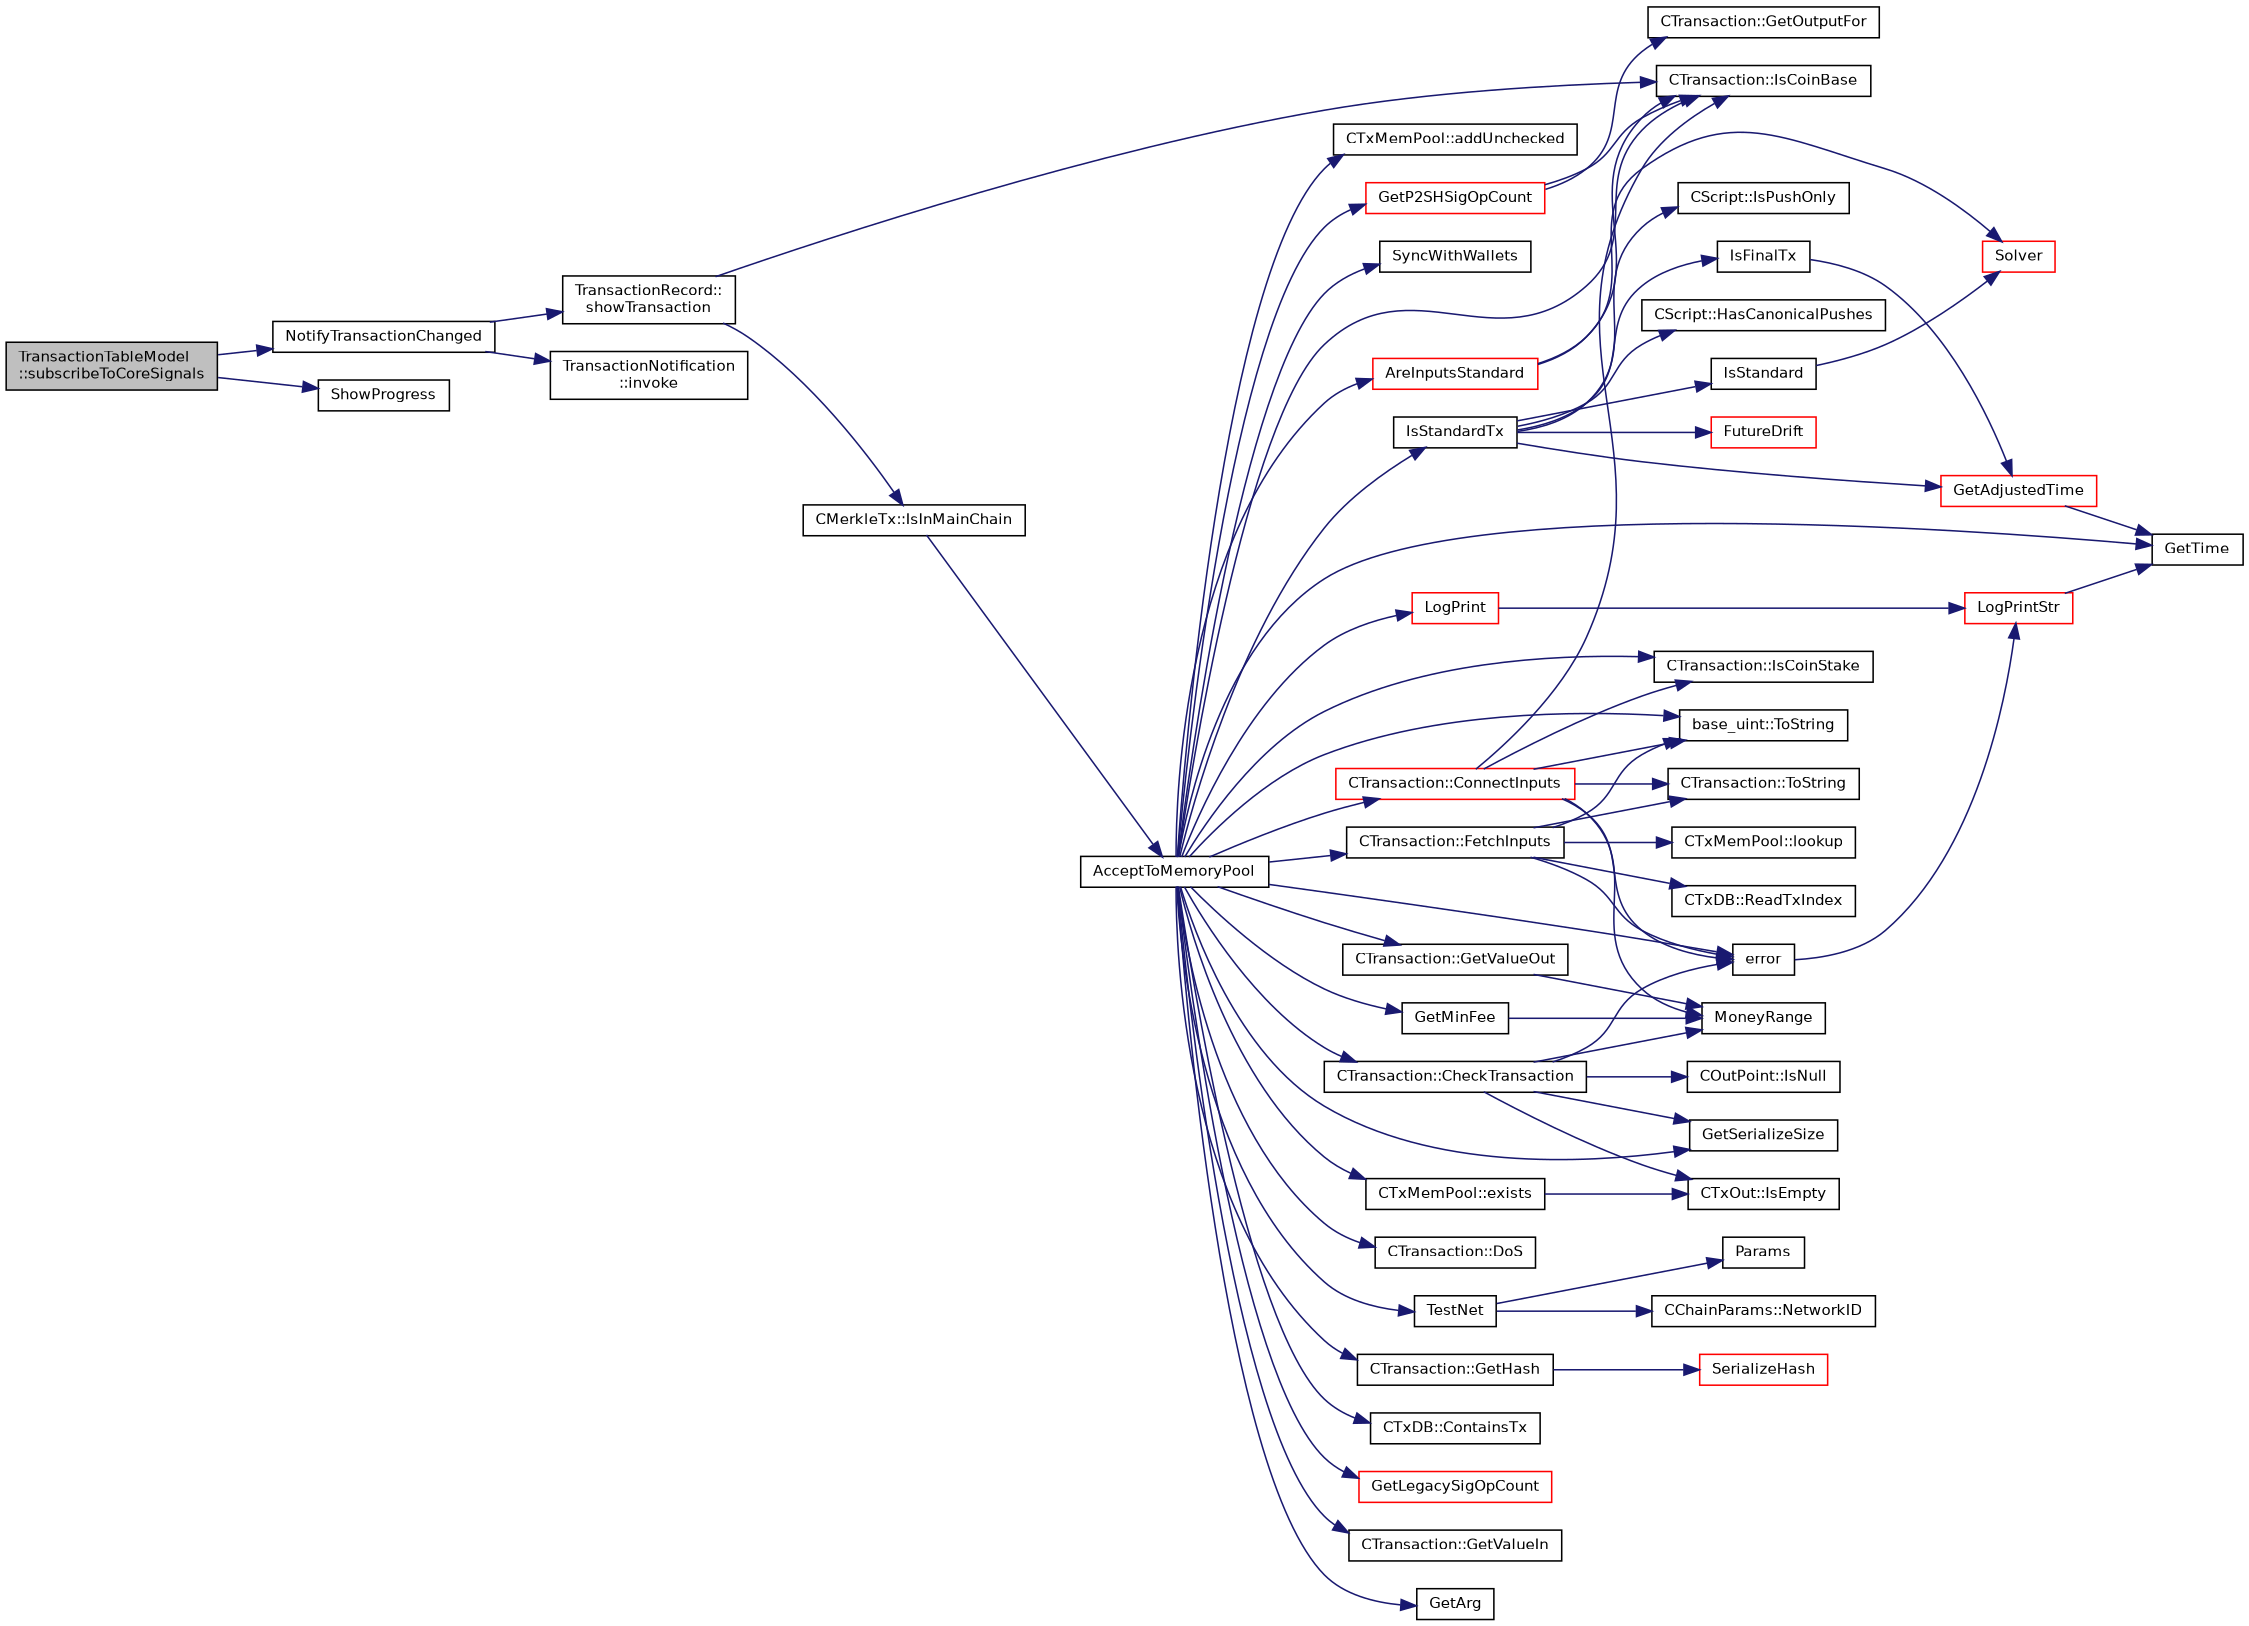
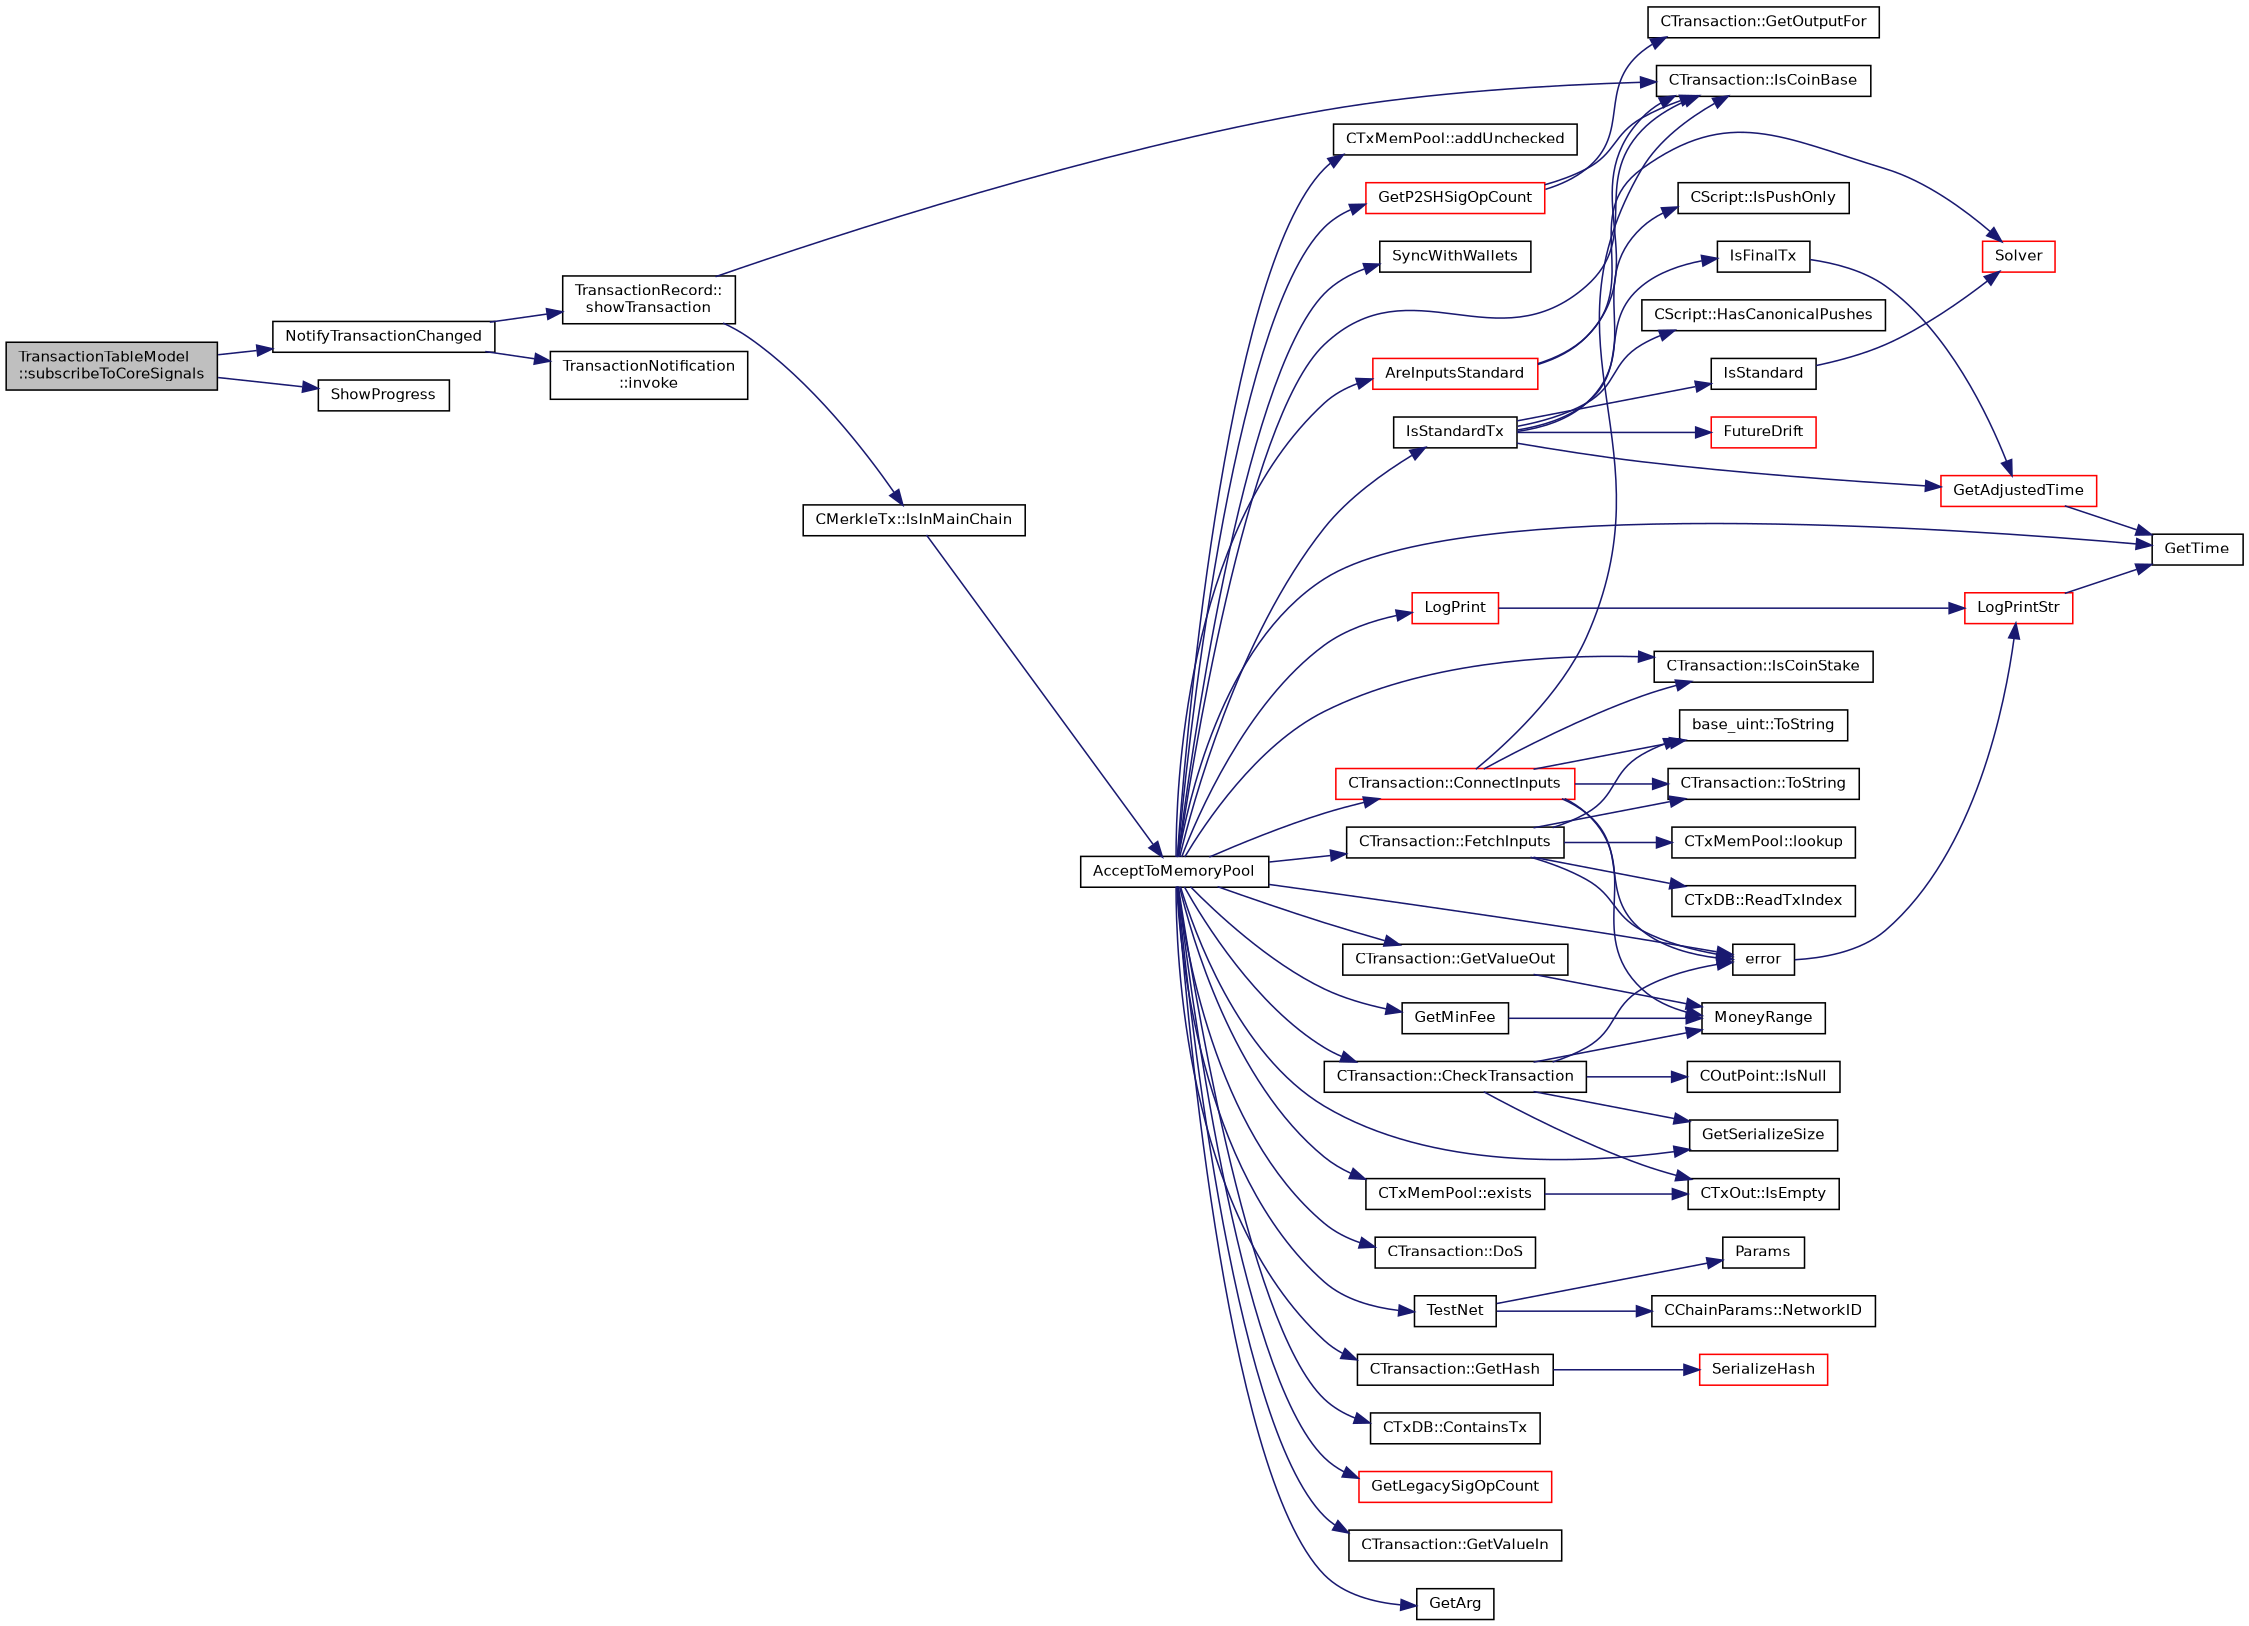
  digraph {
    rankdir=LR
    node [color=black fillcolor=white fontname=Helvetica fontsize=10 shape=record style=filled]
    edge [color=midnightblue fontname=Helvetica fontsize=10 labelfontname=Helvetica labelfontsize=10 style=solid]
    n1 [fillcolor=grey75 fontcolor=black height=0.2 label="TransactionTableModel\l::subscribeToCoreSignals" width=0.4]
    n2 [height=0.2 label=NotifyTransactionChanged width=0.4]
    n3 [height=0.2 label=ShowProgress width=0.4]
    n4 [height=0.2 label="TransactionRecord::\lshowTransaction" width=0.4]
    n5 [height=0.2 label="TransactionNotification\l::invoke" width=0.4]
    n6 [height=0.2 label="CTransaction::IsCoinBase" width=0.4]
    n7 [height=0.2 label="CMerkleTx::IsInMainChain" width=0.4]
    n8 [height=0.2 label=AcceptToMemoryPool width=0.4]
    n9 [height=0.2 label="CTransaction::CheckTransaction" width=0.4]
    n10 [height=0.2 label=error width=0.4]
    n11 [height=0.2 label=GetTime width=0.4]
    n12 [height=0.2 label=GetSerializeSize width=0.4]
    n13 [height=0.2 label="CTransaction::DoS" width=0.4]
    n14 [height=0.2 label="CTransaction::IsCoinStake" width=0.4]
    n15 [height=0.2 label=TestNet width=0.4]
    n16 [height=0.2 label=IsStandardTx width=0.4]
    n17 [height=0.2 label="CTransaction::GetHash" width=0.4]
    n18 [height=0.2 label="CTxMemPool::exists" width=0.4]
    n19 [height=0.2 label="CTxDB::ContainsTx" width=0.4]
    n20 [height=0.2 label="CTransaction::FetchInputs" width=0.4]
    n21 [height=0.2 label="base_uint::ToString" width=0.4]
    n22 [color=red height=0.2 label=AreInputsStandard width=0.4]
    n23 [color=red height=0.2 label=GetLegacySigOpCount width=0.4]
    n24 [color=red height=0.2 label=GetP2SHSigOpCount width=0.4]
    n25 [height=0.2 label="CTransaction::GetValueIn" width=0.4]
    n26 [height=0.2 label="CTransaction::GetValueOut" width=0.4]
    n27 [height=0.2 label=GetMinFee width=0.4]
    n28 [height=0.2 label=GetArg width=0.4]
    n29 [color=red height=0.2 label=LogPrint width=0.4]
    n30 [color=red height=0.2 label="CTransaction::ConnectInputs" width=0.4]
    n31 [height=0.2 label="CTxMemPool::addUnchecked" width=0.4]
    n32 [height=0.2 label=SyncWithWallets width=0.4]
    n33 [height=0.2 label="CTxOut::IsEmpty" width=0.4]
    n34 [height=0.2 label=MoneyRange width=0.4]
    n35 [height=0.2 label="COutPoint::IsNull" width=0.4]
    n36 [color=red height=0.2 label=LogPrintStr width=0.4]
    n37 [height=0.2 label=Params width=0.4]
    n38 [height=0.2 label="CChainParams::NetworkID" width=0.4]
    n39 [height=0.2 label=IsFinalTx width=0.4]
    n40 [color=red height=0.2 label=GetAdjustedTime width=0.4]
    n41 [color=red height=0.2 label=FutureDrift width=0.4]
    n42 [height=0.2 label="CScript::IsPushOnly" width=0.4]
    n43 [height=0.2 label="CScript::HasCanonicalPushes" width=0.4]
    n44 [height=0.2 label=IsStandard width=0.4]
    n45 [color=red height=0.2 label=SerializeHash width=0.4]
    n46 [height=0.2 label="CTxMemPool::lookup" width=0.4]
    n47 [height=0.2 label="CTxDB::ReadTxIndex" width=0.4]
    n48 [height=0.2 label="CTransaction::ToString" width=0.4]
    n49 [color=red height=0.2 label=Solver width=0.4]
    n50 [height=0.2 label="CTransaction::GetOutputFor" width=0.4]
    n1 -> n2
    n1 -> n3
    n2 -> n4
    n2 -> n5
    n4 -> n6
    n4 -> n7
    n7 -> n8
    n8 -> n6
    n8 -> n9
    n8 -> n10
    n8 -> n11
    n8 -> n12
    n8 -> n13
    n8 -> n14
    n8 -> n15
    n8 -> n16
    n8 -> n17
    n8 -> n18
    n8 -> n19
    n8 -> n20
-   n8 -> n21
    n8 -> n22
    n8 -> n23
    n8 -> n24
    n8 -> n25
    n8 -> n26
    n8 -> n27
    n8 -> n28
    n8 -> n29
    n8 -> n30
    n8 -> n31
    n8 -> n32
    n9 -> n10
    n9 -> n12
    n9 -> n33
    n9 -> n34
    n9 -> n35
    n10 -> n36
    n15 -> n37
    n15 -> n38
    n16 -> n39
    n16 -> n40
    n16 -> n41
    n16 -> n42
    n16 -> n43
    n16 -> n44
    n17 -> n45
    n18 -> n33
    n20 -> n10
    n20 -> n21
    n20 -> n46
    n20 -> n47
    n20 -> n48
    n22 -> n6
    n22 -> n49
    n24 -> n6
    n24 -> n50
    n26 -> n34
    n27 -> n34
    n29 -> n36
    n30 -> n6
    n30 -> n10
    n30 -> n14
    n30 -> n21
    n30 -> n34
    n30 -> n48
    n36 -> n11
    n39 -> n40
    n40 -> n11
    n44 -> n49
  }
